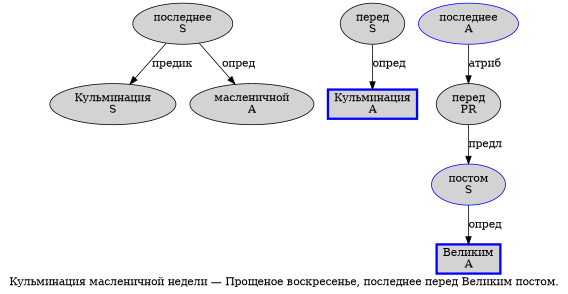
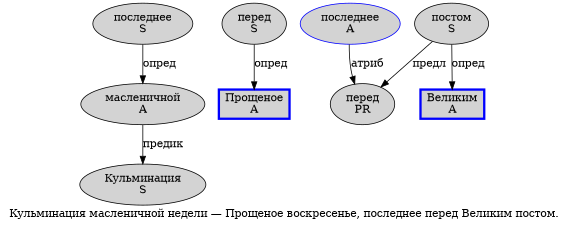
  digraph {
    label="Кульминация масленичной недели — Прощеное воскресенье, последнее перед Великим постом."
    node [fillcolor=lightgray penwidth=1 shape=ellipse style=filled]
    n1 [label="Кульминация\nS"]
    n2 [label="масленичной\nA"]
    n3 [label="последнее\nS"]
-   n4 [color=blue label="Кульминация\nA" penwidth=3 shape=box]
+   n4 [color=blue label="Прощеное\nA" penwidth=3 shape=box]
    n5 [label="перед\nS"]
    n6 [color=blue label="последнее\nA"]
    n7 [label="перед\nPR"]
-   n8 [label="постом\nS" color=blue]
+   n8 [label="постом\nS"]
    n9 [color=blue label="Великим\nA" penwidth=3 shape=box]
-   n3 -> n1 [label="предик"]
+   n2 -> n1 [label="предик"]
    n3 -> n2 [label="опред"]
    n5 -> n4 [label="опред"]
    n6 -> n7 [label="атриб"]
-   n7 -> n8 [label="предл"]
+   n8 -> n7 [label="предл"]
    n8 -> n9 [label="опред"]
  }
